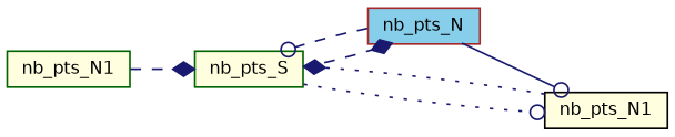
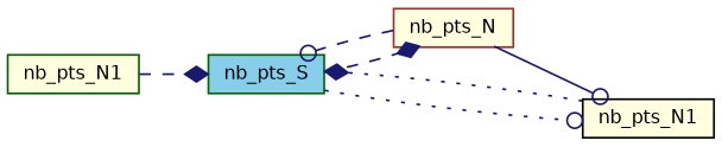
  digraph {
    rankdir=LR
    node [color=darkgreen fillcolor=lightyellow fontname=Helvetica fontsize=10 shape=record style=filled]
    edge [arrowhead=diamond color=midnightblue fontname=Helvetica fontsize=10 labelfontname=Helvetica labelfontsize=10 style=dashed]
    n1 [fontcolor=black height=0.2 label=nb_pts_N1 width=0.4]
-   n2 [height=0.2 label=nb_pts_S width=0.4]
-   n3 [color=brown fillcolor=skyblue height=0.2 label=nb_pts_N width=0.4]
+   n2 [fillcolor=skyblue height=0.2 label=nb_pts_S width=0.4]
+   n3 [color=brown height=0.2 label=nb_pts_N width=0.4]
    n4 [color=black height=0.2 label=nb_pts_N1 width=0.4]
    n1 -> n2
    n2 -> n3
    n2 -> n4 [arrowhead=odot style=dotted]
    n3 -> n2 [arrowhead=odot]
    n3 -> n4 [arrowhead=odot style=solid]
    n4 -> n2 [style=dotted]
  }
